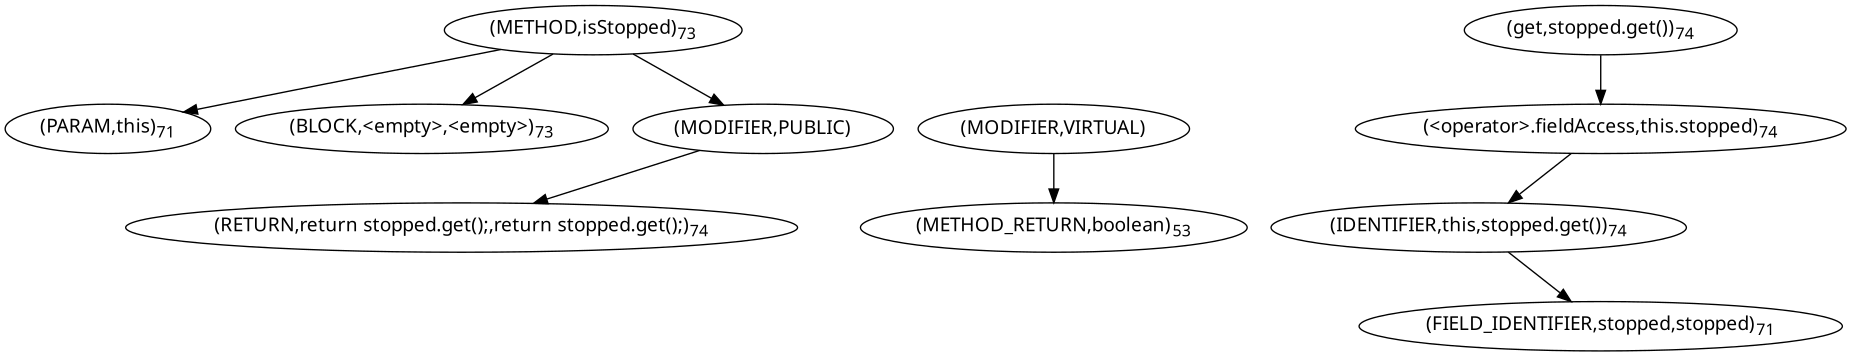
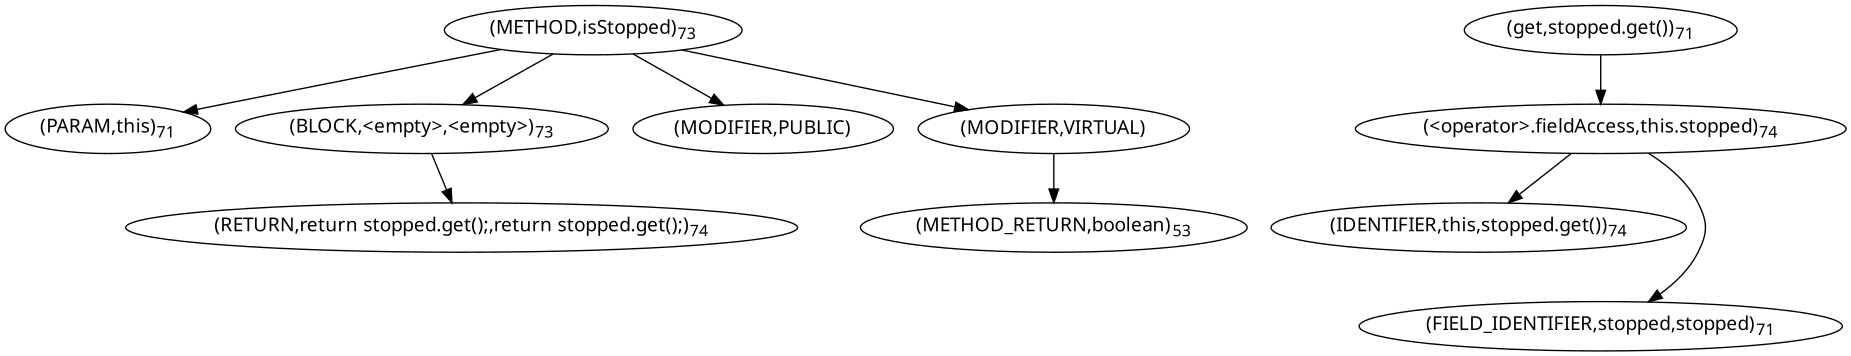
  digraph {
    fontname="Noto Sans"
    node [fontname="Noto Sans"]
    edge [fontname="Noto Sans"]
    n1 [label=<(METHOD,isStopped)<SUB>73</SUB>>]
    n2 [label=<(PARAM,this)<SUB>71</SUB>>]
    n3 [label=<(BLOCK,&lt;empty&gt;,&lt;empty&gt;)<SUB>73</SUB>>]
    n4 [label=<(MODIFIER,PUBLIC)>]
    n5 [label=<(MODIFIER,VIRTUAL)>]
    n6 [label=<(RETURN,return stopped.get();,return stopped.get();)<SUB>74</SUB>>]
    n7 [label=<(METHOD_RETURN,boolean)<SUB>53</SUB>>]
-   n8 [label=<(get,stopped.get())<SUB>74</SUB>>]
+   n8 [label=<(get,stopped.get())<SUB>71</SUB>>]
    n9 [label=<(&lt;operator&gt;.fieldAccess,this.stopped)<SUB>74</SUB>>]
    n10 [label=<(IDENTIFIER,this,stopped.get())<SUB>74</SUB>>]
    n11 [label=<(FIELD_IDENTIFIER,stopped,stopped)<SUB>71</SUB>>]
    n1 -> n2
    n1 -> n3
    n1 -> n4
-   n4 -> n6
+   n1 -> n5
+   n3 -> n6
    n5 -> n7
    n8 -> n9
    n9 -> n10
-   n10 -> n11
+   n9 -> n11
  }
